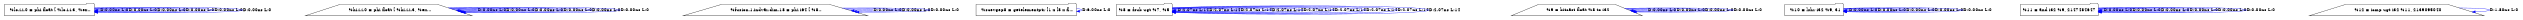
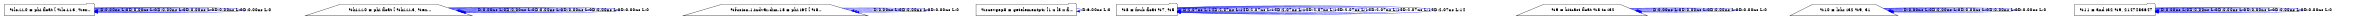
  digraph {
    node [shape=folder]
    edge [color=blue]
    n1 [label="  %lo.i.i.0 = phi float [ %lo.i.i.3, %ex..."]
    n2 [label="  %hi.i.i.0 = phi float [ %hi.i.i.3, %ex..." shape=trapezium]
    n3 [label="  %fusion.1.indvar.dim.18 = phi i64 [ %8..." shape=trapezium]
    n4 [label="  %scevgep8 = getelementptr [1 x [8 x fl..."]
-   n5 [label="%8 = fsub ugt %7, %5"]
+   n5 [label="  %8 = fsub float %7, %5"]
    n6 [label="  %9 = bitcast float %8 to i32" shape=trapezium]
-   n7 [label="  %10 = lshr i32 %9, 31"]
-   n8 [label="%11 = and i32 %9, 2147484647"]
-   n9 [label="  %12 = icmp ugt i32 %11, 2139095040" shape=trapezium]
+   n7 [label="  %10 = lshr i32 %9, 31" shape=trapezium]
+   n8 [label="  %11 = and i32 %9, 2147483647"]
    n1 -> n1 [label="D:0.00ns L:0"]
    n1 -> n1 [label="D:0.00ns L:0"]
    n1 -> n1 [label="D:0.00ns L:0"]
    n1 -> n1 [label="D:0.00ns L:0"]
    n1 -> n1 [label="D:0.00ns L:0"]
    n1 -> n1 [label="D:0.00ns L:0"]
    n2 -> n2 [label="D:0.00ns L:0"]
    n2 -> n2 [label="D:0.00ns L:0"]
    n2 -> n2 [label="D:0.00ns L:0"]
    n2 -> n2 [label="D:0.00ns L:0"]
    n2 -> n2 [label="D:0.00ns L:0"]
    n2 -> n2 [label="D:0.00ns L:0"]
    n3 -> n3 [label="D:0.00ns L:0"]
    n3 -> n3 [label="D:0.00ns L:0"]
    n3 -> n3 [label="D:0.00ns L:0"]
    n4 -> n4 [label="D:6.00ns L:0"]
    n5 -> n5 [label="D:2.07ns L:14"]
    n5 -> n5 [label="D:2.07ns L:14"]
    n5 -> n5 [label="D:2.07ns L:14"]
    n5 -> n5 [label="D:2.07ns L:14"]
    n5 -> n5 [label="D:2.07ns L:14"]
    n5 -> n5 [label="D:2.07ns L:14"]
    n5 -> n5 [label="D:2.07ns L:14"]
    n5 -> n5 [label="D:2.07ns L:14"]
    n5 -> n5 [label="D:2.07ns L:14"]
    n6 -> n6 [label="D:0.00ns L:0"]
    n6 -> n6 [label="D:0.00ns L:0"]
    n6 -> n6 [label="D:0.00ns L:0"]
    n6 -> n6 [label="D:0.00ns L:0"]
    n7 -> n7 [label="D:0.00ns L:0"]
    n7 -> n7 [label="D:0.00ns L:0"]
    n7 -> n7 [label="D:0.00ns L:0"]
    n7 -> n7 [label="D:0.00ns L:0"]
    n7 -> n7 [label="D:0.00ns L:0"]
    n8 -> n8 [label="D:0.00ns L:0"]
    n8 -> n8 [label="D:0.00ns L:0"]
    n8 -> n8 [label="D:0.00ns L:0"]
    n8 -> n8 [label="D:0.00ns L:0"]
    n8 -> n8 [label="D:0.00ns L:0"]
    n8 -> n8 [label="D:0.00ns L:0"]
-   n9 -> n9 [label="D:1.80ns L:0"]
  }
